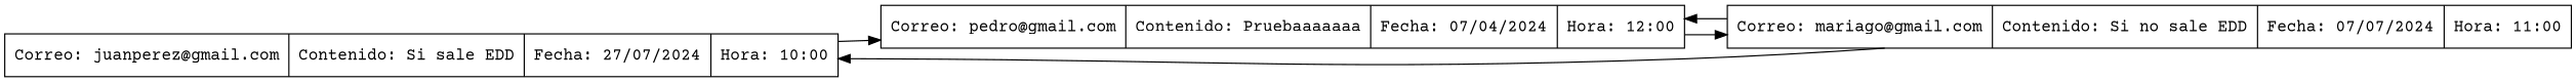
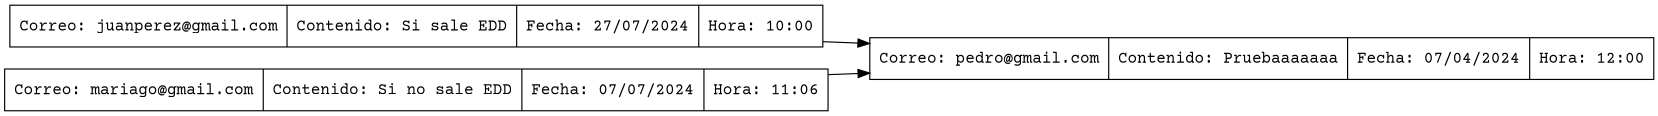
  digraph {
    fontname="Courier Prime"
    rankdir=LR
    node [fontname="Courier Prime" shape=record]
    edge [fontname="Courier Prime"]
    n1 [label="{Correo: juanperez@gmail.com | Contenido: Si sale EDD | Fecha: 27/07/2024 | Hora: 10:00}"]
    n2 [label="{Correo: pedro@gmail.com | Contenido: Pruebaaaaaaa | Fecha: 07/04/2024 | Hora: 12:00}"]
-   n3 [label="{Correo: mariago@gmail.com | Contenido: Si no sale EDD | Fecha: 07/07/2024 | Hora: 11:00}"]
+   n3 [label="{Correo: mariago@gmail.com | Contenido: Si no sale EDD | Fecha: 07/07/2024 | Hora: 11:06}"]
    n1 -> n2
-   n2 -> n3
-   n3 -> n1
    n3 -> n2
  }
